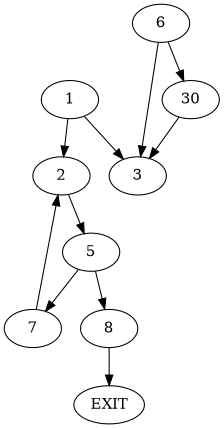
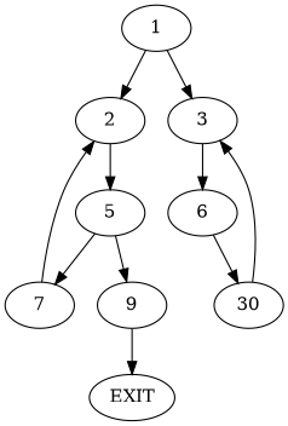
  digraph {
    1
    2
    3
    n4 [label=EXIT]
    5
    6
    7
-   8
+   8 [label=9]
    n9 [label=30]
    1 -> 2
    1 -> 3
    2 -> 5
-   6 -> 3
+   3 -> 6
    5 -> 7
    5 -> 8
    6 -> n9
    7 -> 2
    8 -> n4
    n9 -> 3
  }
